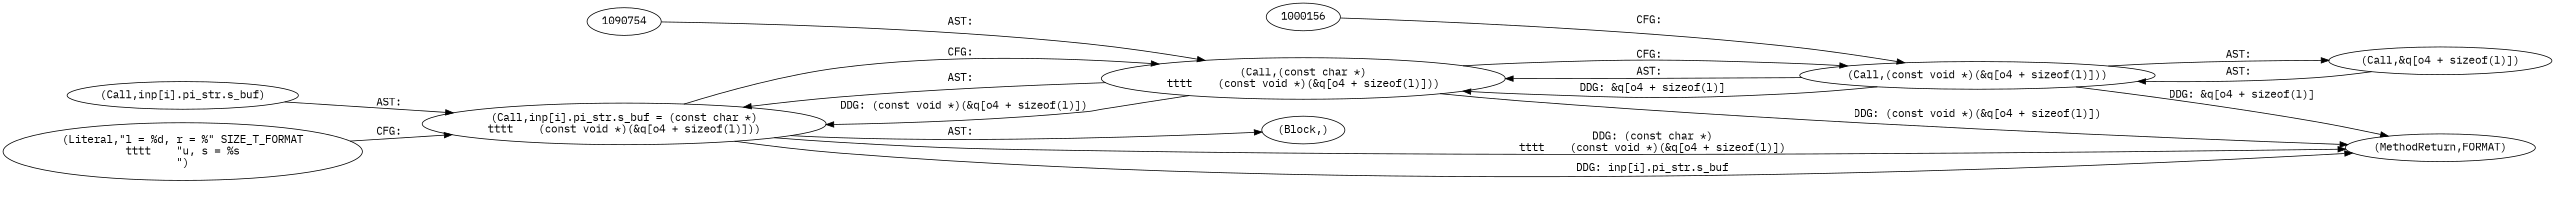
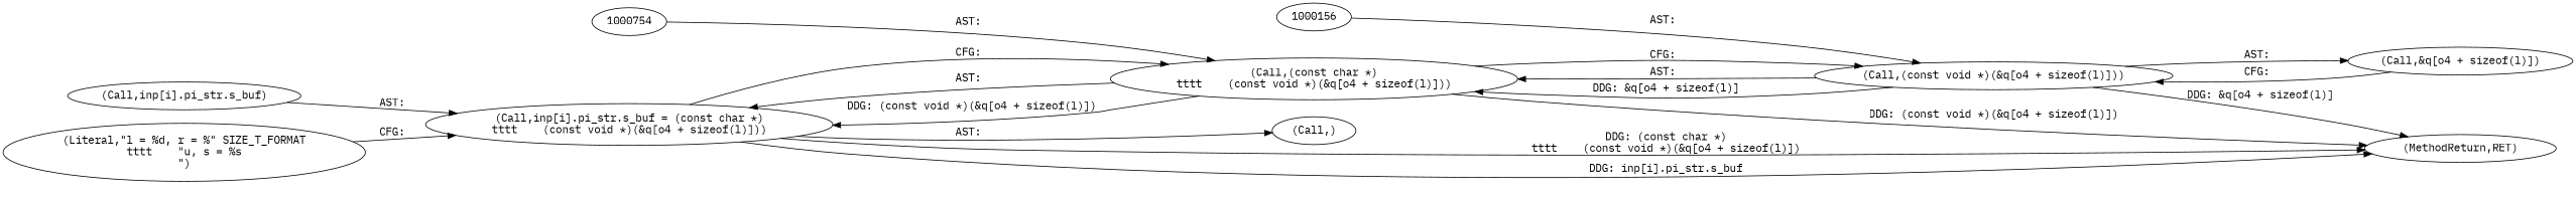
  digraph {
    fontname="IBM Plex Mono"
    rankdir=LR
    node [fontname="IBM Plex Mono"]
    edge [fontname="IBM Plex Mono"]
    n1 [label="(Call,inp[i].pi_str.s_buf = (const char *)\n\t\t\t\t    (const void *)(&q[o4 + sizeof(l)]))"]
    n2 [label="(Call,(const char *)\n\t\t\t\t    (const void *)(&q[o4 + sizeof(l)]))"]
-   n3 [label="(Block,)"]
-   n4 [label="(MethodReturn,FORMAT)"]
+   n3 [label="(Call,)"]
+   n4 [label="(MethodReturn,RET)"]
    n5 [label="(Call,(const void *)(&q[o4 + sizeof(l)]))"]
    n6 [label="(Call,&q[o4 + sizeof(l)])"]
    n7 [label="(Call,inp[i].pi_str.s_buf)"]
    n8 [label="(Literal,\"l = %d, r = %\" SIZE_T_FORMAT\n\t\t\t\t    \"u, s = %s\n\")"]
-   1000754 [label=1090754]
+   1000754
    n10 [label=1000156]
    n1 -> n2 [label="CFG: "]
    n1 -> n3 [label="AST: "]
    n1 -> n4 [label="DDG: (const char *)\n\t\t\t\t    (const void *)(&q[o4 + sizeof(l)])"]
    n1 -> n4 [label="DDG: inp[i].pi_str.s_buf"]
    n2 -> n1 [label="AST: "]
    n2 -> n1 [label="DDG: (const void *)(&q[o4 + sizeof(l)])"]
    n2 -> n4 [label="DDG: (const void *)(&q[o4 + sizeof(l)])"]
    n2 -> n5 [label="CFG: "]
    n5 -> n2 [label="AST: "]
    n5 -> n2 [label="DDG: &q[o4 + sizeof(l)]"]
    n5 -> n4 [label="DDG: &q[o4 + sizeof(l)]"]
    n5 -> n6 [label="AST: "]
-   n6 -> n5 [label="AST: "]
+   n6 -> n5 [label="CFG: "]
    n7 -> n1 [label="AST: "]
    n8 -> n1 [label="CFG: "]
    1000754 -> n2 [label="AST: "]
-   n10 -> n5 [label="CFG: "]
+   n10 -> n5 [label="AST: "]
  }
